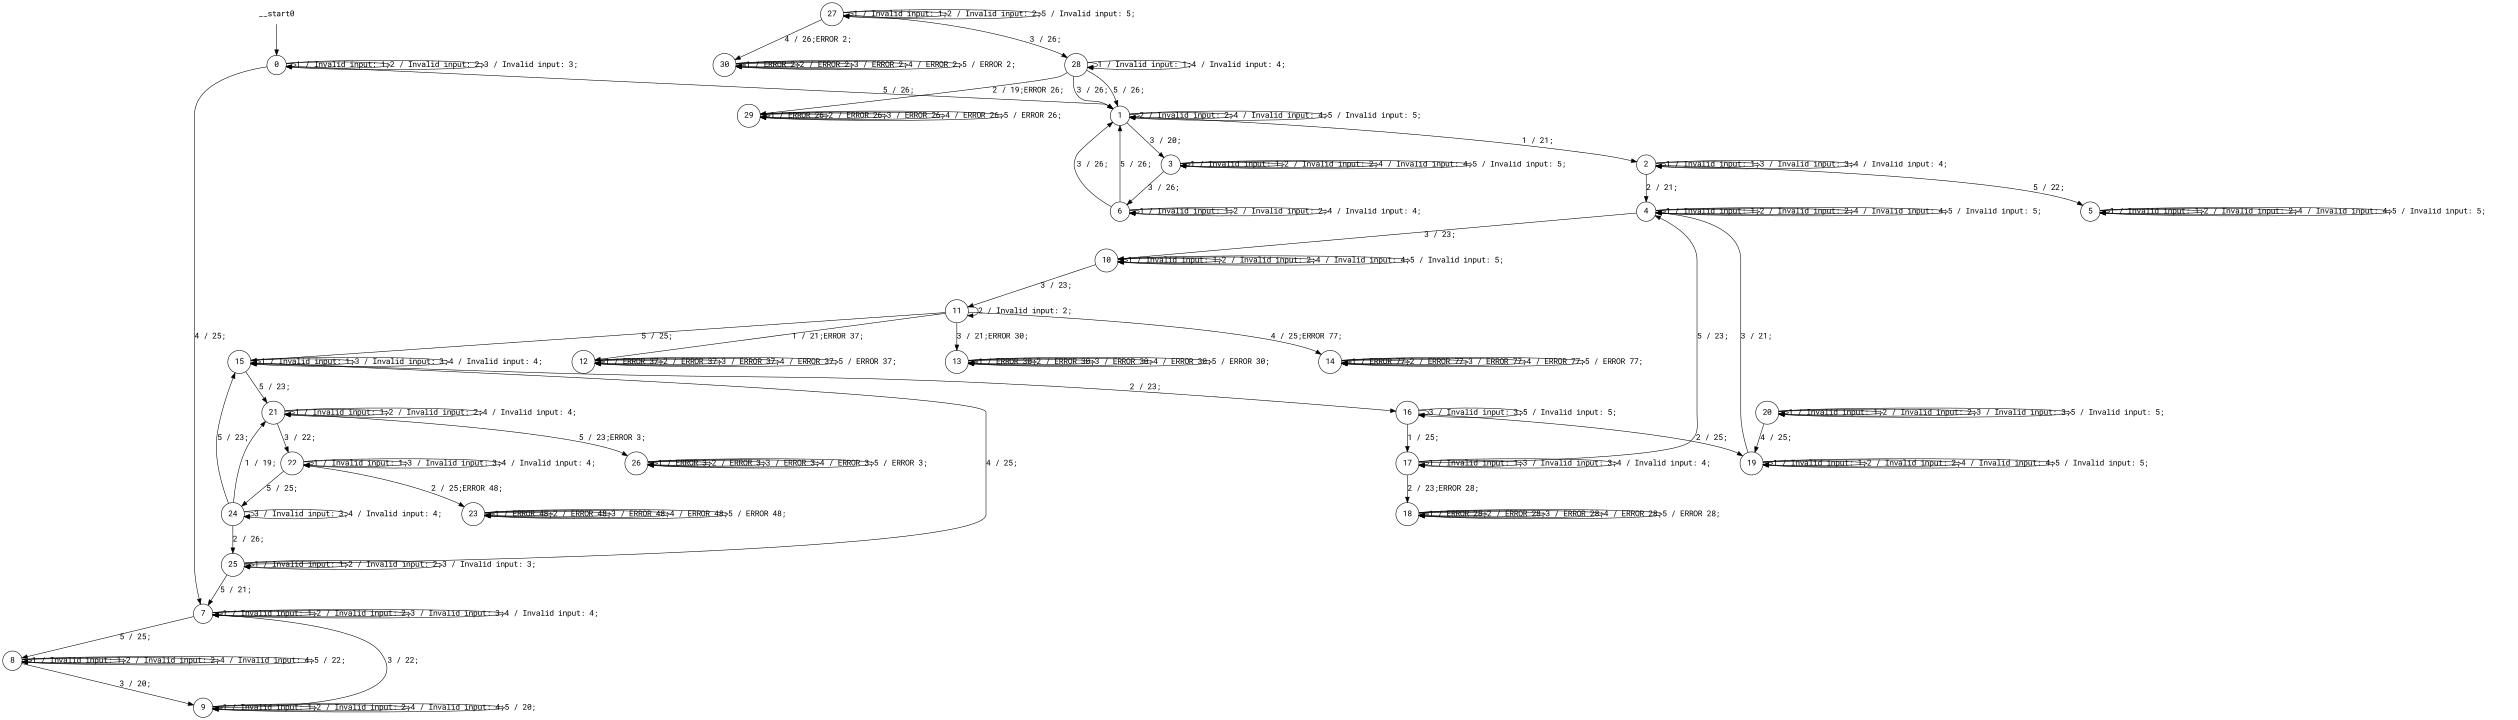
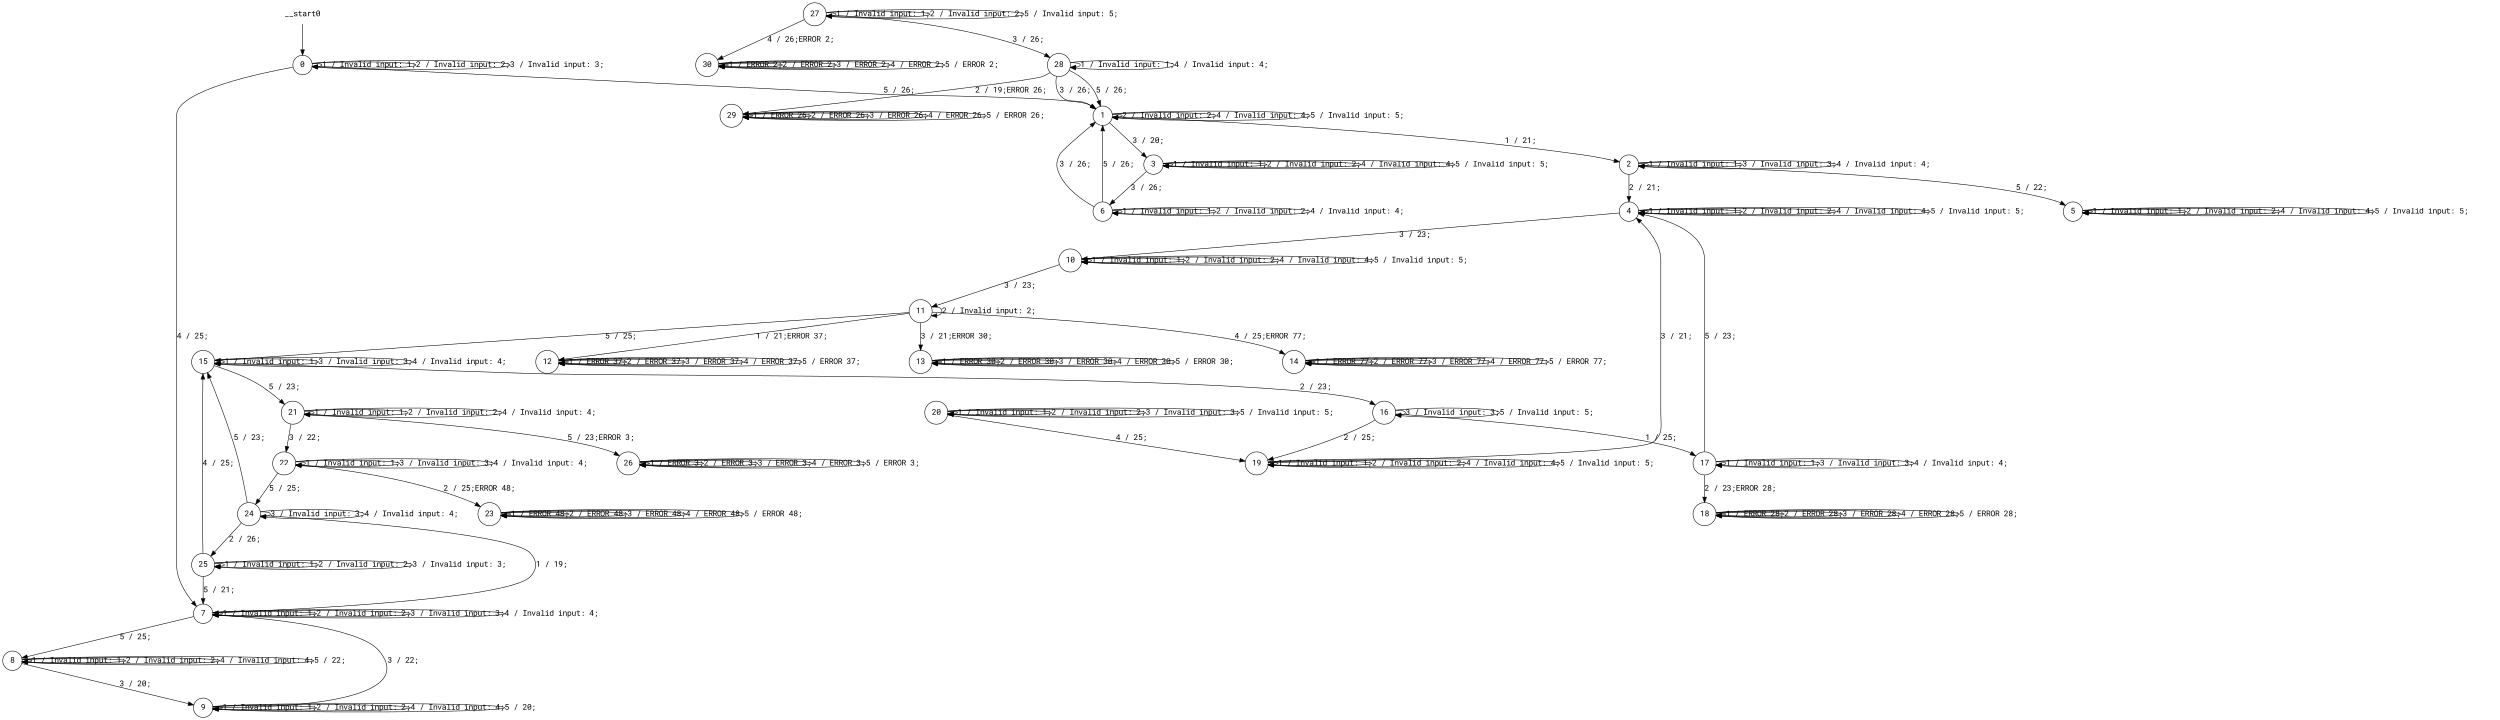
  digraph {
    fontname="Roboto Mono"
    node [fontname="Roboto Mono" shape=circle]
    edge [fontname="Roboto Mono"]
    __start0 [shape=none]
    n2 [label=0]
    n3 [label=1]
    n4 [label=7]
    n5 [label=2]
    n6 [label=3]
    n7 [label=8]
    n8 [label=4]
    n9 [label=5]
    n10 [label=6]
    n11 [label=10]
    n12 [label=11]
    n13 [label=9]
    n14 [label=12]
    n15 [label=13]
    n16 [label=14]
    n17 [label=15]
    n18 [label=16]
    n19 [label=21]
    n20 [label=17]
    n21 [label=19]
    n22 [label=22]
    n23 [label=26]
    n24 [label=18]
    n25 [label=20]
    n26 [label=23]
    n27 [label=24]
    n28 [label=25]
    n29 [label=27]
    n30 [label=28]
    n31 [label=30]
    n32 [label=29]
    __start0 -> n2
    n2 -> n2 [label="1 / Invalid input: 1;"]
    n2 -> n2 [label="2 / Invalid input: 2;"]
    n2 -> n2 [label="3 / Invalid input: 3;"]
    n2 -> n3 [label="5 / 26;"]
    n2 -> n4 [label="4 / 25;"]
    n3 -> n3 [label="2 / Invalid input: 2;"]
    n3 -> n3 [label="4 / Invalid input: 4;"]
    n3 -> n3 [label="5 / Invalid input: 5;"]
    n3 -> n5 [label="1 / 21;"]
    n3 -> n6 [label="3 / 20;"]
    n4 -> n4 [label="1 / Invalid input: 1;"]
    n4 -> n4 [label="2 / Invalid input: 2;"]
    n4 -> n4 [label="3 / Invalid input: 3;"]
    n4 -> n4 [label="4 / Invalid input: 4;"]
    n4 -> n7 [label="5 / 25;"]
    n5 -> n5 [label="1 / Invalid input: 1;"]
    n5 -> n5 [label="3 / Invalid input: 3;"]
    n5 -> n5 [label="4 / Invalid input: 4;"]
    n5 -> n8 [label="2 / 21;"]
    n5 -> n9 [label="5 / 22;"]
    n6 -> n6 [label="1 / Invalid input: 1;"]
    n6 -> n6 [label="2 / Invalid input: 2;"]
    n6 -> n6 [label="4 / Invalid input: 4;"]
    n6 -> n6 [label="5 / Invalid input: 5;"]
    n6 -> n10 [label="3 / 26;"]
    n7 -> n7 [label="1 / Invalid input: 1;"]
    n7 -> n7 [label="2 / Invalid input: 2;"]
    n7 -> n7 [label="4 / Invalid input: 4;"]
    n7 -> n7 [label="5 / 22;"]
    n7 -> n13 [label="3 / 20;"]
    n8 -> n8 [label="1 / Invalid input: 1;"]
    n8 -> n8 [label="2 / Invalid input: 2;"]
    n8 -> n8 [label="4 / Invalid input: 4;"]
    n8 -> n8 [label="5 / Invalid input: 5;"]
    n8 -> n11 [label="3 / 23;"]
    n9 -> n9 [label="1 / Invalid input: 1;"]
    n9 -> n9 [label="2 / Invalid input: 2;"]
    n9 -> n9 [label="4 / Invalid input: 4;"]
    n9 -> n9 [label="5 / Invalid input: 5;"]
    n10 -> n3 [label="3 / 26;"]
    n10 -> n3 [label="5 / 26;"]
    n10 -> n10 [label="1 / Invalid input: 1;"]
    n10 -> n10 [label="2 / Invalid input: 2;"]
    n10 -> n10 [label="4 / Invalid input: 4;"]
    n11 -> n11 [label="1 / Invalid input: 1;"]
    n11 -> n11 [label="2 / Invalid input: 2;"]
    n11 -> n11 [label="4 / Invalid input: 4;"]
    n11 -> n11 [label="5 / Invalid input: 5;"]
    n11 -> n12 [label="3 / 23;"]
    n12 -> n12 [label="2 / Invalid input: 2;"]
    n12 -> n14 [label="1 / 21;ERROR 37;"]
    n12 -> n15 [label="3 / 21;ERROR 30;"]
    n12 -> n16 [label="4 / 25;ERROR 77;"]
    n12 -> n17 [label="5 / 25;"]
    n13 -> n4 [label="3 / 22;"]
    n13 -> n13 [label="1 / Invalid input: 1;"]
    n13 -> n13 [label="2 / Invalid input: 2;"]
    n13 -> n13 [label="4 / Invalid input: 4;"]
    n13 -> n13 [label="5 / 20;"]
    n14 -> n14 [label="1 / ERROR 37;"]
    n14 -> n14 [label="2 / ERROR 37;"]
    n14 -> n14 [label="3 / ERROR 37;"]
    n14 -> n14 [label="4 / ERROR 37;"]
    n14 -> n14 [label="5 / ERROR 37;"]
    n15 -> n15 [label="1 / ERROR 30;"]
    n15 -> n15 [label="2 / ERROR 30;"]
    n15 -> n15 [label="3 / ERROR 30;"]
    n15 -> n15 [label="4 / ERROR 30;"]
    n15 -> n15 [label="5 / ERROR 30;"]
    n16 -> n16 [label="1 / ERROR 77;"]
    n16 -> n16 [label="2 / ERROR 77;"]
    n16 -> n16 [label="3 / ERROR 77;"]
    n16 -> n16 [label="4 / ERROR 77;"]
    n16 -> n16 [label="5 / ERROR 77;"]
    n17 -> n17 [label="1 / Invalid input: 1;"]
    n17 -> n17 [label="3 / Invalid input: 3;"]
    n17 -> n17 [label="4 / Invalid input: 4;"]
    n17 -> n18 [label="2 / 23;"]
    n17 -> n19 [label="5 / 23;"]
    n18 -> n18 [label="3 / Invalid input: 3;"]
    n18 -> n18 [label="5 / Invalid input: 5;"]
    n18 -> n20 [label="1 / 25;"]
    n18 -> n21 [label="2 / 25;"]
    n19 -> n19 [label="1 / Invalid input: 1;"]
    n19 -> n19 [label="2 / Invalid input: 2;"]
    n19 -> n19 [label="4 / Invalid input: 4;"]
    n19 -> n22 [label="3 / 22;"]
    n19 -> n23 [label="5 / 23;ERROR 3;"]
    n20 -> n8 [label="5 / 23;"]
    n20 -> n20 [label="1 / Invalid input: 1;"]
    n20 -> n20 [label="3 / Invalid input: 3;"]
    n20 -> n20 [label="4 / Invalid input: 4;"]
    n20 -> n24 [label="2 / 23;ERROR 28;"]
    n21 -> n8 [label="3 / 21;"]
    n21 -> n21 [label="1 / Invalid input: 1;"]
    n21 -> n21 [label="2 / Invalid input: 2;"]
    n21 -> n21 [label="4 / Invalid input: 4;"]
    n21 -> n21 [label="5 / Invalid input: 5;"]
    n22 -> n22 [label="1 / Invalid input: 1;"]
    n22 -> n22 [label="3 / Invalid input: 3;"]
    n22 -> n22 [label="4 / Invalid input: 4;"]
    n22 -> n26 [label="2 / 25;ERROR 48;"]
    n22 -> n27 [label="5 / 25;"]
    n23 -> n23 [label="1 / ERROR 3;"]
    n23 -> n23 [label="2 / ERROR 3;"]
    n23 -> n23 [label="3 / ERROR 3;"]
    n23 -> n23 [label="4 / ERROR 3;"]
    n23 -> n23 [label="5 / ERROR 3;"]
    n24 -> n24 [label="1 / ERROR 28;"]
    n24 -> n24 [label="2 / ERROR 28;"]
    n24 -> n24 [label="3 / ERROR 28;"]
    n24 -> n24 [label="4 / ERROR 28;"]
    n24 -> n24 [label="5 / ERROR 28;"]
    n25 -> n21 [label="4 / 25;"]
    n25 -> n25 [label="1 / Invalid input: 1;"]
    n25 -> n25 [label="2 / Invalid input: 2;"]
    n25 -> n25 [label="3 / Invalid input: 3;"]
    n25 -> n25 [label="5 / Invalid input: 5;"]
    n26 -> n26 [label="1 / ERROR 48;"]
    n26 -> n26 [label="2 / ERROR 48;"]
    n26 -> n26 [label="3 / ERROR 48;"]
    n26 -> n26 [label="4 / ERROR 48;"]
    n26 -> n26 [label="5 / ERROR 48;"]
-   n27 -> n19 [label="1 / 19;"]
+   n27 -> n4 [label="1 / 19;"]
    n27 -> n17 [label="5 / 23;"]
    n27 -> n27 [label="3 / Invalid input: 3;"]
    n27 -> n27 [label="4 / Invalid input: 4;"]
    n27 -> n28 [label="2 / 26;"]
    n28 -> n4 [label="5 / 21;"]
    n28 -> n17 [label="4 / 25;"]
    n28 -> n28 [label="1 / Invalid input: 1;"]
    n28 -> n28 [label="2 / Invalid input: 2;"]
    n28 -> n28 [label="3 / Invalid input: 3;"]
    n29 -> n29 [label="1 / Invalid input: 1;"]
    n29 -> n29 [label="2 / Invalid input: 2;"]
    n29 -> n29 [label="5 / Invalid input: 5;"]
    n29 -> n30 [label="3 / 26;"]
    n29 -> n31 [label="4 / 26;ERROR 2;"]
    n30 -> n3 [label="3 / 26;"]
    n30 -> n3 [label="5 / 26;"]
    n30 -> n30 [label="1 / Invalid input: 1;"]
    n30 -> n30 [label="4 / Invalid input: 4;"]
    n30 -> n32 [label="2 / 19;ERROR 26;"]
    n31 -> n31 [label="1 / ERROR 2;"]
    n31 -> n31 [label="2 / ERROR 2;"]
    n31 -> n31 [label="3 / ERROR 2;"]
    n31 -> n31 [label="4 / ERROR 2;"]
    n31 -> n31 [label="5 / ERROR 2;"]
    n32 -> n32 [label="1 / ERROR 26;"]
    n32 -> n32 [label="2 / ERROR 26;"]
    n32 -> n32 [label="3 / ERROR 26;"]
    n32 -> n32 [label="4 / ERROR 26;"]
    n32 -> n32 [label="5 / ERROR 26;"]
  }
